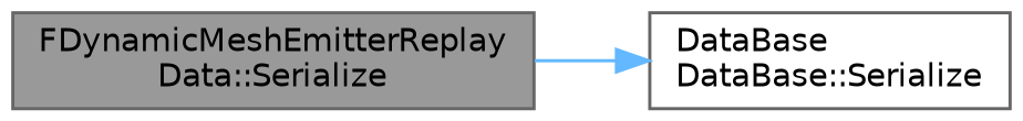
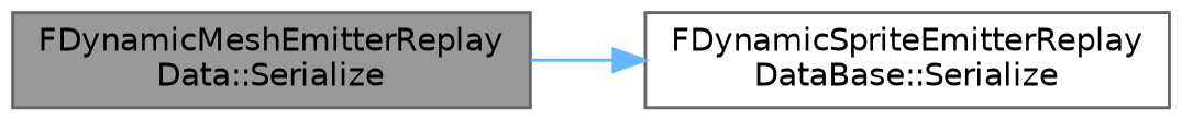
  digraph {
    rankdir=LR
    node [fontname=Helvetica fontsize=10 shape=box style=filled]
    n1 [color=gray40 fillcolor=grey60 fontcolor=black height=0.2 label="FDynamicMeshEmitterReplay\lData::Serialize" width=0.4]
-   n2 [color=grey40 fillcolor=white height=0.2 label="DataBase\lDataBase::Serialize" width=0.4]
+   n2 [color=grey40 fillcolor=white height=0.2 label="FDynamicSpriteEmitterReplay\lDataBase::Serialize" width=0.4]
    n1 -> n2 [color=steelblue1 fontname=Helvetica fontsize=10 labelfontname=Helvetica labelfontsize=10 style=solid]
  }
